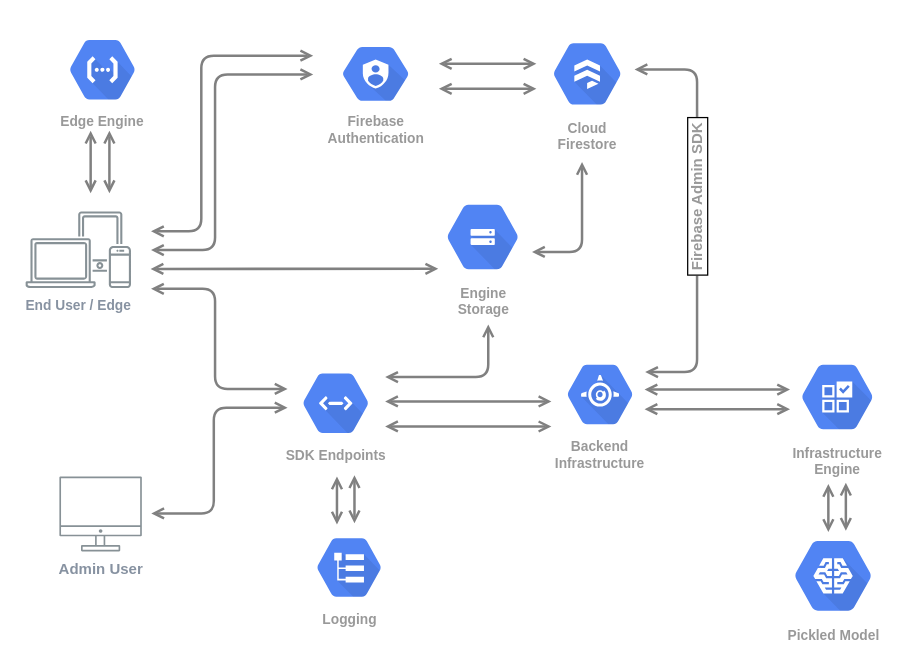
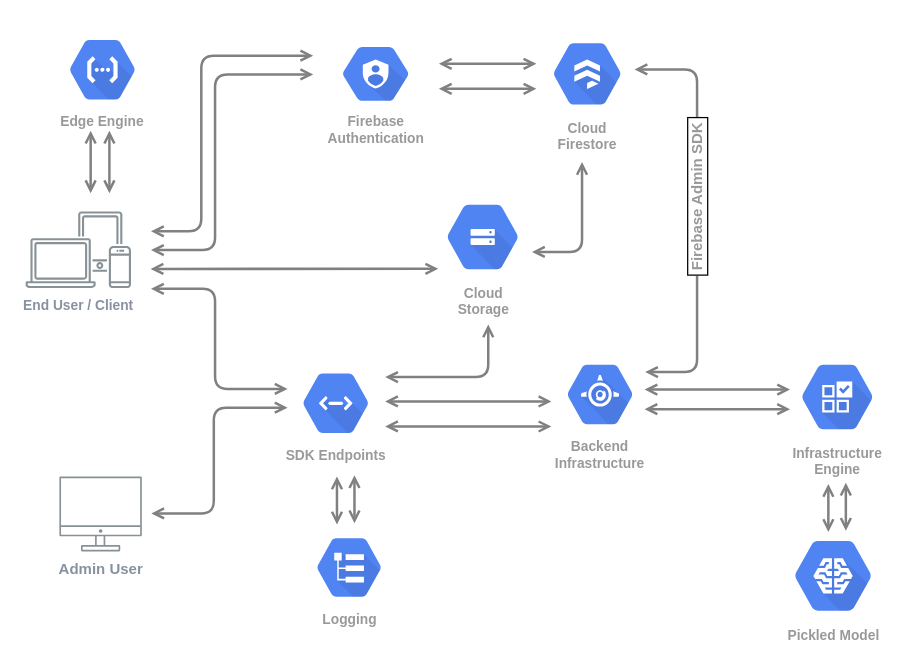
  <mxCell id="0" />
  <mxCell id="1" parent="0" />
  <mxCell id="2" style="edgeStyle=orthogonalEdgeStyle;rounded=1;orthogonalLoop=1;jettySize=auto;html=1;startArrow=open;startFill=0;endArrow=open;endFill=0;strokeWidth=2;strokeColor=#808080;" edge="1" parent="1"><mxGeometry relative="1" as="geometry"><Array as="points"><mxPoint x="170.5" y="410.5" /><mxPoint x="170.5" y="325.5" /></Array><mxPoint x="120.5" y="410.067" as="sourcePoint" /><mxPoint x="229.5" y="325.556" as="targetPoint" /></mxGeometry></mxCell>
  <mxCell id="3" style="edgeStyle=orthogonalEdgeStyle;rounded=1;orthogonalLoop=1;jettySize=auto;html=1;startArrow=open;startFill=0;endArrow=open;endFill=0;strokeWidth=2;strokeColor=#808080;" edge="1" parent="1"><mxGeometry relative="1" as="geometry"><Array as="points"><mxPoint x="160.5" y="184.5" /><mxPoint x="160.5" y="44.5" /></Array><mxPoint x="120.285" y="184.5" as="sourcePoint" /><mxPoint x="250" y="44" as="targetPoint" /></mxGeometry></mxCell>
  <mxCell id="4" style="edgeStyle=orthogonalEdgeStyle;rounded=1;orthogonalLoop=1;jettySize=auto;html=1;startArrow=open;startFill=0;endArrow=open;endFill=0;strokeWidth=2;strokeColor=#808080;" edge="1" parent="1"><mxGeometry relative="1" as="geometry"><Array as="points"><mxPoint x="171.5" y="230.5" /><mxPoint x="171.5" y="310.5" /></Array><mxPoint x="120.285" y="230.5" as="sourcePoint" /><mxPoint x="229.5" y="310.556" as="targetPoint" /></mxGeometry></mxCell>
  <mxCell id="5" style="edgeStyle=orthogonalEdgeStyle;rounded=1;orthogonalLoop=1;jettySize=auto;html=1;startArrow=open;startFill=0;endArrow=open;endFill=0;strokeWidth=2;strokeColor=#808080;" edge="1" parent="1"><mxGeometry relative="1" as="geometry"><Array as="points"><mxPoint x="390.5" y="50.5" /><mxPoint x="390.5" y="50.5" /></Array><mxPoint x="350.5" y="50.476" as="sourcePoint" /><mxPoint x="428.5" y="50.478" as="targetPoint" /></mxGeometry></mxCell>
  <mxCell id="6" style="edgeStyle=orthogonalEdgeStyle;rounded=1;orthogonalLoop=1;jettySize=auto;html=1;startArrow=open;startFill=0;endArrow=open;endFill=0;strokeWidth=2;strokeColor=#808080;" edge="1" parent="1"><mxGeometry relative="1" as="geometry"><mxPoint x="350" y="215" as="sourcePoint" /><mxPoint x="119.93" y="214.52" as="targetPoint" /><Array as="points"><mxPoint x="349.93" y="215.02" /><mxPoint x="119.93" y="215.02" /></Array></mxGeometry></mxCell>
  <mxCell id="7" style="edgeStyle=orthogonalEdgeStyle;rounded=1;orthogonalLoop=1;jettySize=auto;html=1;startArrow=open;startFill=0;endArrow=open;endFill=0;strokeWidth=2;strokeColor=#808080;" edge="1" parent="1"><mxGeometry relative="1" as="geometry"><Array as="points"><mxPoint x="370.5" y="340.5" /><mxPoint x="370.5" y="340.5" /></Array><mxPoint x="307.5" y="340.556" as="sourcePoint" /><mxPoint x="440.501" y="340.571" as="targetPoint" /></mxGeometry></mxCell>
  <mxCell id="8" style="edgeStyle=orthogonalEdgeStyle;rounded=1;orthogonalLoop=1;jettySize=auto;html=1;startArrow=open;startFill=0;endArrow=open;endFill=0;strokeWidth=2;strokeColor=#808080;" edge="1" parent="1"><mxGeometry relative="1" as="geometry"><Array as="points"><mxPoint x="557" y="297" /><mxPoint x="557" y="55" /><mxPoint x="507" y="55" /></Array><mxPoint x="515.499" y="297.048" as="sourcePoint" /><mxPoint x="507" y="55" as="targetPoint" /></mxGeometry></mxCell>
  <mxCell id="9" value="&lt;span style=&quot;color: rgb(153 , 153 , 153) ; font-weight: 700 ; font-size: 12px&quot;&gt;&amp;nbsp;Firebase Admin SDK&amp;nbsp;&lt;/span&gt;" style="edgeLabel;html=1;align=center;verticalAlign=middle;resizable=0;points=[];labelBackgroundColor=default;labelBorderColor=default;rotation=270;rounded=1;padding=2;fontSize=12;" connectable="0" vertex="1" parent="8"><mxGeometry relative="1" as="geometry"><mxPoint y="-13" as="offset" /></mxGeometry></mxCell>
  <mxCell id="10" style="edgeStyle=orthogonalEdgeStyle;rounded=1;orthogonalLoop=1;jettySize=auto;html=1;startArrow=open;startFill=0;endArrow=open;endFill=0;strokeWidth=2;strokeColor=#808080;" edge="1" parent="1"><mxGeometry relative="1" as="geometry"><Array as="points"><mxPoint x="72" y="109" /><mxPoint x="72" y="109" /></Array><mxPoint x="72" y="154" as="sourcePoint" /><mxPoint x="72" y="104" as="targetPoint" /></mxGeometry></mxCell>
  <mxCell id="11" style="edgeStyle=orthogonalEdgeStyle;rounded=1;orthogonalLoop=1;jettySize=auto;html=1;startArrow=open;startFill=0;endArrow=open;endFill=0;strokeWidth=2;strokeColor=#808080;endSize=6;" edge="1" parent="1"><mxGeometry relative="1" as="geometry"><Array as="points"><mxPoint x="615.74" y="311" /></Array><mxPoint x="515" y="311.048" as="sourcePoint" /><mxPoint x="631.37" y="311" as="targetPoint" /></mxGeometry></mxCell>
  <mxCell id="12" style="edgeStyle=orthogonalEdgeStyle;rounded=1;orthogonalLoop=1;jettySize=auto;html=1;startArrow=open;startFill=0;endArrow=open;endFill=0;strokeWidth=2;strokeColor=#808080;" edge="1" parent="1"><mxGeometry relative="1" as="geometry"><mxPoint x="120.285" y="199.5" as="sourcePoint" /><mxPoint x="250" y="59" as="targetPoint" /><Array as="points"><mxPoint x="171.5" y="199" /><mxPoint x="171.5" y="59" /></Array></mxGeometry></mxCell>
  <mxCell id="13" style="edgeStyle=orthogonalEdgeStyle;rounded=1;orthogonalLoop=1;jettySize=auto;html=1;startArrow=open;startFill=0;endArrow=open;endFill=0;strokeWidth=2;strokeColor=#808080;" edge="1" parent="1" target="21"><mxGeometry relative="1" as="geometry"><mxPoint x="390" y="259" as="sourcePoint" /><mxPoint x="307.5" y="300.556" as="targetPoint" /><Array as="points"><mxPoint x="390" y="301" /></Array></mxGeometry></mxCell>
  <mxCell id="14" style="edgeStyle=orthogonalEdgeStyle;rounded=1;orthogonalLoop=1;jettySize=auto;html=1;startArrow=open;startFill=0;endArrow=open;endFill=0;strokeWidth=2;strokeColor=#808080;" edge="1" parent="1"><mxGeometry relative="1" as="geometry"><mxPoint x="307.5" y="320.556" as="sourcePoint" /><mxPoint x="440.501" y="320.571" as="targetPoint" /><Array as="points"><mxPoint x="370.5" y="320.5" /><mxPoint x="370.5" y="320.5" /></Array></mxGeometry></mxCell>
  <mxCell id="15" style="edgeStyle=orthogonalEdgeStyle;rounded=1;orthogonalLoop=1;jettySize=auto;html=1;startArrow=open;startFill=0;endArrow=open;endFill=0;strokeWidth=2;strokeColor=#808080;" edge="1" parent="1"><mxGeometry relative="1" as="geometry"><mxPoint x="350.5" y="70.476" as="sourcePoint" /><mxPoint x="428.5" y="70.478" as="targetPoint" /><Array as="points"><mxPoint x="390.5" y="70.5" /><mxPoint x="390.5" y="70.5" /></Array></mxGeometry></mxCell>
- <mxCell id="16" value="&lt;b&gt;&lt;font style=&quot;font-size: 11px&quot; color=&quot;#8792a1&quot;&gt;End User / Edge&lt;/font&gt;&lt;/b&gt;" style="outlineConnect=0;gradientColor=none;fontColor=#545B64;strokeColor=none;fillColor=#879196;dashed=0;verticalLabelPosition=bottom;verticalAlign=top;align=center;html=1;fontSize=12;fontStyle=0;aspect=fixed;shape=mxgraph.aws4.illustration_devices;pointerEvents=1;rounded=1;" vertex="1" parent="1"><mxGeometry x="20" y="168.5" width="84.25" height="61.5" as="geometry" /></mxCell>
+ <mxCell id="16" value="&lt;b&gt;&lt;font style=&quot;font-size: 11px&quot; color=&quot;#8792a1&quot;&gt;End User / Client&lt;/font&gt;&lt;/b&gt;" style="outlineConnect=0;gradientColor=none;fontColor=#545B64;strokeColor=none;fillColor=#879196;dashed=0;verticalLabelPosition=bottom;verticalAlign=top;align=center;html=1;fontSize=12;fontStyle=0;aspect=fixed;shape=mxgraph.aws4.illustration_devices;pointerEvents=1;rounded=1;" vertex="1" parent="1"><mxGeometry x="20" y="168.5" width="84.25" height="61.5" as="geometry" /></mxCell>
  <mxCell id="17" value="&lt;b&gt;&lt;font color=&quot;#8792a1&quot;&gt;Admin User&lt;/font&gt;&lt;/b&gt;" style="outlineConnect=0;gradientColor=none;fontColor=#545B64;strokeColor=none;fillColor=#879196;dashed=0;verticalLabelPosition=bottom;verticalAlign=top;align=center;html=1;fontSize=12;fontStyle=0;aspect=fixed;shape=mxgraph.aws4.illustration_desktop;pointerEvents=1;rounded=1;" vertex="1" parent="1"><mxGeometry x="47" y="380.5" width="65.93" height="60" as="geometry" /></mxCell>
  <mxCell id="18" value="Logging" style="html=1;fillColor=#5184F3;strokeColor=none;verticalAlign=top;labelPosition=center;verticalLabelPosition=bottom;align=center;spacingTop=-6;fontSize=11;fontStyle=1;fontColor=#999999;shape=mxgraph.gcp2.hexIcon;prIcon=logging;rounded=1;" vertex="1" parent="1"><mxGeometry x="240" y="419" width="77.56" height="68.75" as="geometry" /></mxCell>
  <mxCell id="19" value="Firebase &lt;br&gt;Authentication" style="html=1;fillColor=#5184F3;strokeColor=none;verticalAlign=top;labelPosition=center;verticalLabelPosition=bottom;align=center;spacingTop=-6;fontSize=11;fontStyle=1;fontColor=#999999;shape=mxgraph.gcp2.hexIcon;prIcon=cloud_iam;rounded=1;" vertex="1" parent="1"><mxGeometry x="260" y="26.82" width="80" height="63.43" as="geometry" /></mxCell>
  <mxCell id="20" value="Cloud&#10;Firestore" style="html=1;fillColor=#5184F3;strokeColor=none;verticalAlign=top;labelPosition=center;verticalLabelPosition=bottom;align=center;spacingTop=-6;fontSize=11;fontStyle=1;fontColor=#999999;shape=mxgraph.gcp2.hexIcon;prIcon=cloud_firestore;rounded=1;" vertex="1" parent="1"><mxGeometry x="428.5" y="22.44" width="81.43" height="72.18" as="geometry" /></mxCell>
  <mxCell id="21" value="SDK Endpoints" style="html=1;fillColor=#5184F3;strokeColor=none;verticalAlign=top;labelPosition=center;verticalLabelPosition=bottom;align=center;spacingTop=-6;fontSize=11;fontStyle=1;fontColor=#999999;shape=mxgraph.gcp2.hexIcon;prIcon=cloud_endpoints;rounded=1;" vertex="1" parent="1"><mxGeometry x="228.59" y="287" width="78.97" height="70" as="geometry" /></mxCell>
  <mxCell id="22" value="Edge Engine" style="html=1;fillColor=#5184F3;strokeColor=none;verticalAlign=top;labelPosition=center;verticalLabelPosition=bottom;align=center;spacingTop=-6;fontSize=11;fontStyle=1;fontColor=#999999;shape=mxgraph.gcp2.hexIcon;prIcon=cloud_functions;rounded=1;" vertex="1" parent="1"><mxGeometry x="42.01" y="20.25" width="78.97" height="70" as="geometry" /></mxCell>
  <mxCell id="23" value="Backend &lt;br&gt;Infrastructure" style="html=1;fillColor=#5184F3;strokeColor=none;verticalAlign=top;labelPosition=center;verticalLabelPosition=bottom;align=center;spacingTop=-6;fontSize=11;fontStyle=1;fontColor=#999999;shape=mxgraph.gcp2.hexIcon;prIcon=app_engine;rounded=1;" vertex="1" parent="1"><mxGeometry x="440" y="280" width="78.97" height="70" as="geometry" /></mxCell>
  <mxCell id="24" style="edgeStyle=orthogonalEdgeStyle;rounded=1;orthogonalLoop=1;jettySize=auto;html=1;startArrow=open;startFill=0;endArrow=open;endFill=0;strokeWidth=2;strokeColor=#808080;" edge="1" parent="1"><mxGeometry relative="1" as="geometry"><Array as="points"><mxPoint x="268.98" y="410.44" /><mxPoint x="268.98" y="410.44" /></Array><mxPoint x="269" y="380.5" as="sourcePoint" /><mxPoint x="269" y="419" as="targetPoint" /></mxGeometry></mxCell>
- <mxCell id="25" value="Engine&#10;Storage" style="html=1;fillColor=#5184F3;strokeColor=none;verticalAlign=top;labelPosition=center;verticalLabelPosition=bottom;align=center;spacingTop=-6;fontSize=11;fontStyle=1;fontColor=#999999;shape=mxgraph.gcp2.hexIcon;prIcon=cloud_storage;rounded=1;" vertex="1" parent="1"><mxGeometry x="342.76" y="151" width="85.74" height="76" as="geometry" /></mxCell>
+ <mxCell id="25" value="Cloud&#10;Storage" style="html=1;fillColor=#5184F3;strokeColor=none;verticalAlign=top;labelPosition=center;verticalLabelPosition=bottom;align=center;spacingTop=-6;fontSize=11;fontStyle=1;fontColor=#999999;shape=mxgraph.gcp2.hexIcon;prIcon=cloud_storage;rounded=1;" vertex="1" parent="1"><mxGeometry x="342.76" y="151" width="85.74" height="76" as="geometry" /></mxCell>
  <mxCell id="26" value="Infrastructure&lt;br&gt;Engine" style="html=1;fillColor=#5184F3;strokeColor=none;verticalAlign=top;labelPosition=center;verticalLabelPosition=bottom;align=center;spacingTop=-6;fontSize=11;fontStyle=1;fontColor=#999999;shape=mxgraph.gcp2.hexIcon;prIcon=recommendations_ai;rounded=1;" vertex="1" parent="1"><mxGeometry x="626.37" y="279" width="85.74" height="76" as="geometry" /></mxCell>
  <mxCell id="27" style="edgeStyle=orthogonalEdgeStyle;rounded=1;orthogonalLoop=1;jettySize=auto;html=1;startArrow=open;startFill=0;endArrow=open;endFill=0;strokeWidth=2;strokeColor=#808080;endSize=6;" edge="1" parent="1"><mxGeometry relative="1" as="geometry"><Array as="points"><mxPoint x="615.74" y="326.71" /></Array><mxPoint x="515" y="326.758" as="sourcePoint" /><mxPoint x="631.37" y="326.71" as="targetPoint" /></mxGeometry></mxCell>
  <mxCell id="28" value="Pickled Model" style="html=1;fillColor=#5184F3;strokeColor=none;verticalAlign=top;labelPosition=center;verticalLabelPosition=bottom;align=center;spacingTop=-6;fontSize=11;fontStyle=1;fontColor=#999999;shape=mxgraph.gcp2.hexIcon;prIcon=cloud_machine_learning;rounded=1;" vertex="1" parent="1"><mxGeometry x="619.6" y="419" width="92.51" height="82" as="geometry" /></mxCell>
  <mxCell id="29" value="" style="shape=image;html=1;verticalAlign=top;verticalLabelPosition=bottom;labelBackgroundColor=#ffffff;imageAspect=0;aspect=fixed;image=https://cdn1.iconfinder.com/data/icons/unicons-line-vol-5/24/react-128.png;rounded=1;labelBorderColor=default;fontSize=12;fillColor=#7D7D7D;" vertex="1" parent="1"><mxGeometry x="33.96" y="194" width="29" height="29" as="geometry" /></mxCell>
  <mxCell id="30" value="" style="shape=image;html=1;verticalAlign=top;verticalLabelPosition=bottom;labelBackgroundColor=#ffffff;imageAspect=0;aspect=fixed;image=https://cdn1.iconfinder.com/data/icons/ionicons-fill-vol-2/512/logo-react-128.png;rounded=1;labelBorderColor=default;fontSize=12;fillColor=#7D7D7D;" vertex="1" parent="1"><mxGeometry x="62.75" y="381.5" width="37.5" height="37.5" as="geometry" /></mxCell>
  <mxCell id="31" style="edgeStyle=orthogonalEdgeStyle;rounded=1;orthogonalLoop=1;jettySize=auto;html=1;startArrow=open;startFill=0;endArrow=open;endFill=0;strokeWidth=2;strokeColor=#808080;" edge="1" parent="1"><mxGeometry relative="1" as="geometry"><mxPoint x="425" y="201" as="sourcePoint" /><mxPoint x="465" y="129" as="targetPoint" /><Array as="points"><mxPoint x="465" y="201" /></Array></mxGeometry></mxCell>
  <mxCell id="32" value="" style="shape=image;html=1;verticalAlign=top;verticalLabelPosition=bottom;labelBackgroundColor=#ffffff;imageAspect=0;aspect=fixed;image=https://cdn1.iconfinder.com/data/icons/unicons-line-vol-5/24/react-128.png;rounded=1;labelBorderColor=default;fontSize=12;fillColor=#7D7D7D;" vertex="1" parent="1"><mxGeometry x="72" y="179" width="15" height="15" as="geometry" /></mxCell>
  <mxCell id="33" value="" style="shape=image;html=1;verticalAlign=top;verticalLabelPosition=bottom;labelBackgroundColor=#ffffff;imageAspect=0;aspect=fixed;image=https://cdn1.iconfinder.com/data/icons/unicons-line-vol-5/24/react-128.png;rounded=1;labelBorderColor=default;fontSize=12;fillColor=#7D7D7D;" vertex="1" parent="1"><mxGeometry x="88.25" y="206" width="15" height="15" as="geometry" /></mxCell>
  <mxCell id="34" style="edgeStyle=orthogonalEdgeStyle;rounded=1;orthogonalLoop=1;jettySize=auto;html=1;startArrow=open;startFill=0;endArrow=open;endFill=0;strokeWidth=2;strokeColor=#808080;" edge="1" parent="1"><mxGeometry relative="1" as="geometry"><Array as="points"><mxPoint x="87" y="109" /><mxPoint x="87" y="109" /></Array><mxPoint x="87" y="154" as="sourcePoint" /><mxPoint x="87" y="104" as="targetPoint" /></mxGeometry></mxCell>
  <mxCell id="35" style="edgeStyle=orthogonalEdgeStyle;rounded=1;orthogonalLoop=1;jettySize=auto;html=1;startArrow=open;startFill=0;endArrow=open;endFill=0;strokeWidth=2;strokeColor=#808080;" edge="1" parent="1"><mxGeometry relative="1" as="geometry"><Array as="points"><mxPoint x="282.98" y="409.44" /><mxPoint x="282.98" y="409.44" /></Array><mxPoint x="283" y="379.5" as="sourcePoint" /><mxPoint x="283" y="418" as="targetPoint" /></mxGeometry></mxCell>
  <mxCell id="36" style="edgeStyle=orthogonalEdgeStyle;rounded=1;orthogonalLoop=1;jettySize=auto;html=1;startArrow=open;startFill=0;endArrow=open;endFill=0;strokeWidth=2;strokeColor=#808080;" edge="1" parent="1"><mxGeometry relative="1" as="geometry"><Array as="points"><mxPoint x="661.98" y="416.44" /><mxPoint x="661.98" y="416.44" /></Array><mxPoint x="662" y="386.5" as="sourcePoint" /><mxPoint x="662" y="425" as="targetPoint" /></mxGeometry></mxCell>
  <mxCell id="37" style="edgeStyle=orthogonalEdgeStyle;rounded=1;orthogonalLoop=1;jettySize=auto;html=1;startArrow=open;startFill=0;endArrow=open;endFill=0;strokeWidth=2;strokeColor=#808080;" edge="1" parent="1"><mxGeometry relative="1" as="geometry"><Array as="points"><mxPoint x="675.98" y="415.44" /><mxPoint x="675.98" y="415.44" /></Array><mxPoint x="676" y="385.5" as="sourcePoint" /><mxPoint x="676" y="424" as="targetPoint" /></mxGeometry></mxCell>
